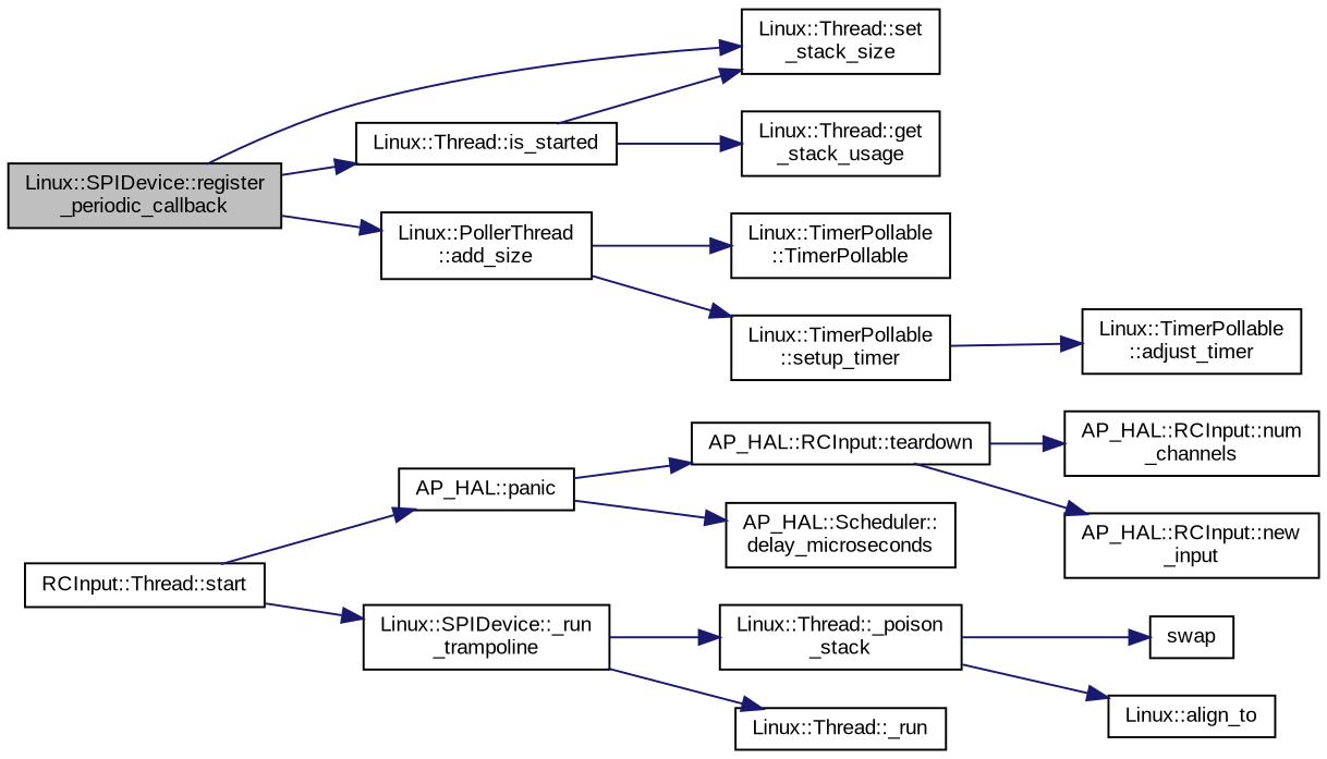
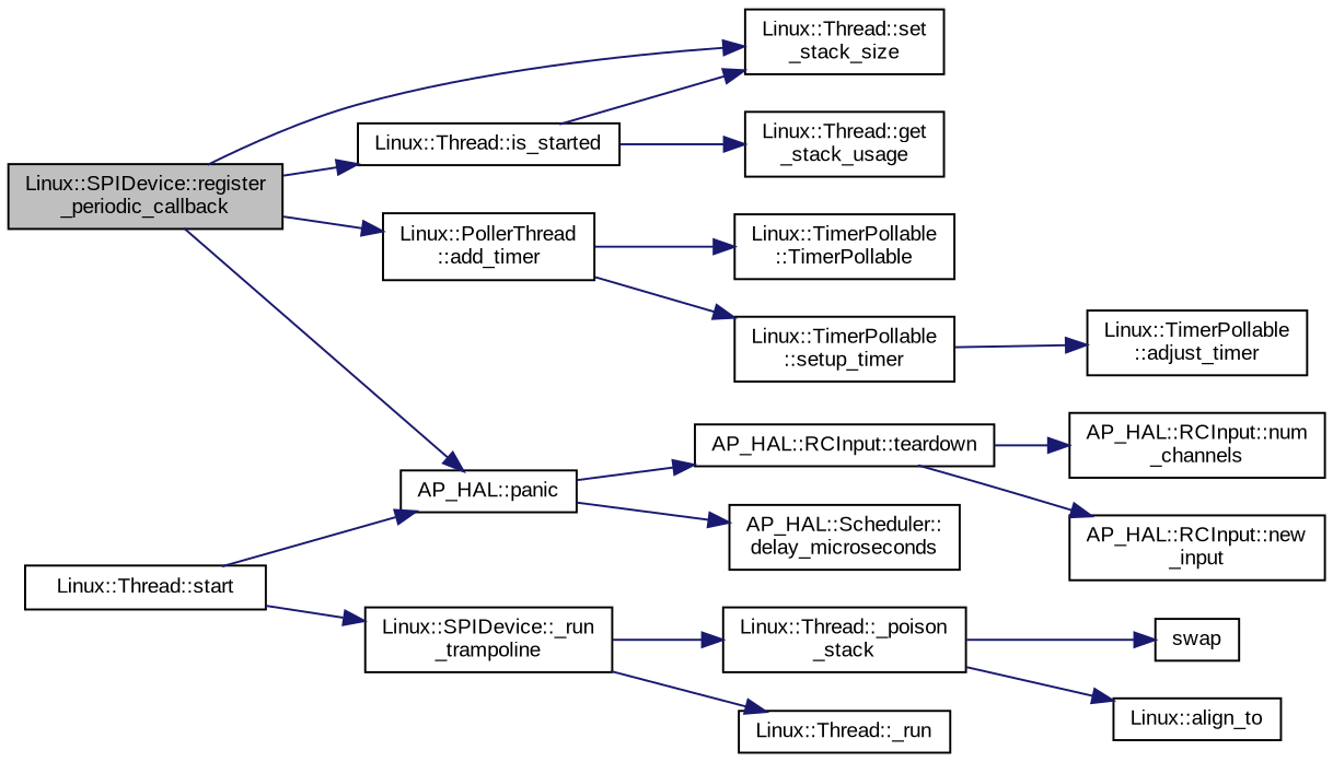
  digraph {
    fontname="Liberation Sans"
    rankdir=LR
    node [color=black fillcolor=white fontname="Liberation Sans" fontsize=10 shape=record style=filled]
    edge [color=midnightblue fontname="Liberation Sans" fontsize=10 labelfontname=Helvetica labelfontsize=10 style=solid]
    n1 [fillcolor=grey75 fontcolor=black height=0.2 label="Linux::SPIDevice::register\l_periodic_callback" width=0.4]
-   n2 [height=0.2 label="Linux::PollerThread\l::add_size" width=0.4]
+   n2 [height=0.2 label="Linux::PollerThread\l::add_timer" width=0.4]
    n3 [height=0.2 label="AP_HAL::panic" width=0.4]
    n4 [height=0.2 label="Linux::Thread::is_started" width=0.4]
    n5 [height=0.2 label="Linux::Thread::set\l_stack_size" width=0.4]
    n6 [height=0.2 label="Linux::TimerPollable\l::TimerPollable" width=0.4]
    n7 [height=0.2 label="Linux::TimerPollable\l::setup_timer" width=0.4]
    n8 [height=0.2 label="AP_HAL::RCInput::teardown" width=0.4]
    n9 [height=0.2 label="AP_HAL::Scheduler::\ldelay_microseconds" width=0.4]
    n10 [height=0.2 label="Linux::Thread::get\l_stack_usage" width=0.4]
-   n11 [height=0.2 label="RCInput::Thread::start" width=0.4]
+   n11 [height=0.2 label="Linux::Thread::start" width=0.4]
    n12 [height=0.2 label="Linux::SPIDevice::_run\l_trampoline" width=0.4]
    n13 [height=0.2 label="Linux::TimerPollable\l::adjust_timer" width=0.4]
    n14 [height=0.2 label="AP_HAL::RCInput::new\l_input" width=0.4]
    n15 [height=0.2 label="AP_HAL::RCInput::num\l_channels" width=0.4]
    n16 [height=0.2 label="Linux::Thread::_poison\l_stack" width=0.4]
    n17 [height=0.2 label="Linux::Thread::_run" width=0.4]
    n18 [height=0.2 label="Linux::align_to" width=0.4]
    n19 [height=0.2 label=swap width=0.4]
    n1 -> n2
+   n1 -> n3
    n1 -> n4
    n1 -> n5
    n2 -> n6
    n2 -> n7
    n3 -> n8
    n3 -> n9
    n4 -> n5
    n4 -> n10
    n7 -> n13
    n8 -> n14
    n8 -> n15
    n11 -> n3
    n11 -> n12
    n12 -> n16
    n12 -> n17
    n16 -> n18
    n16 -> n19
  }
